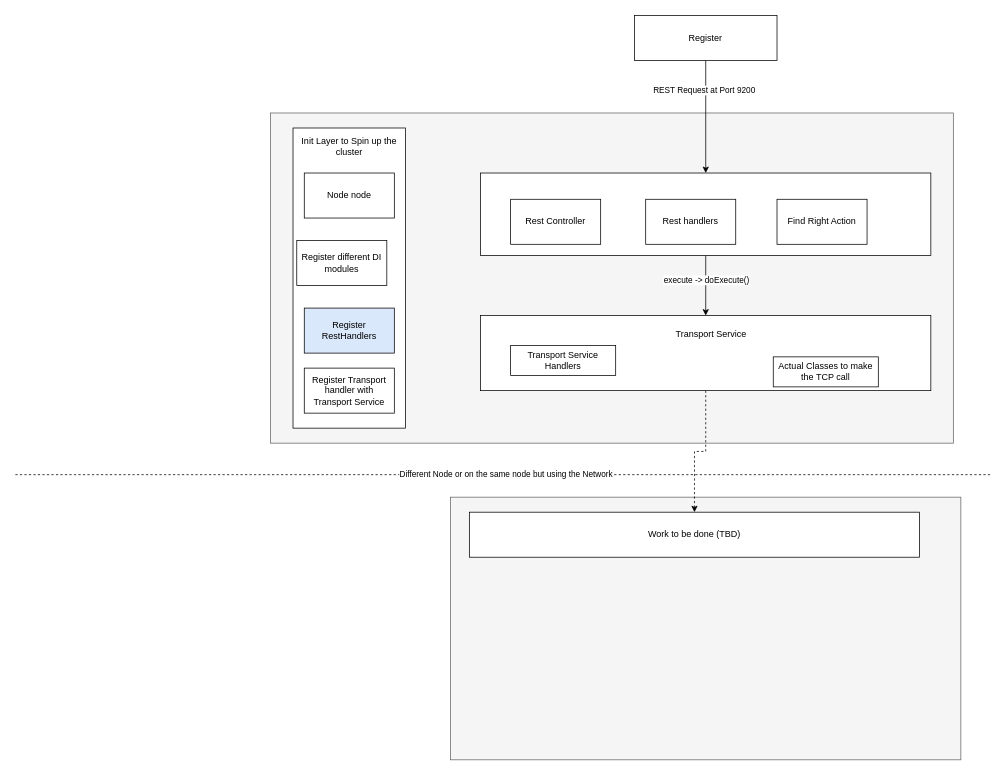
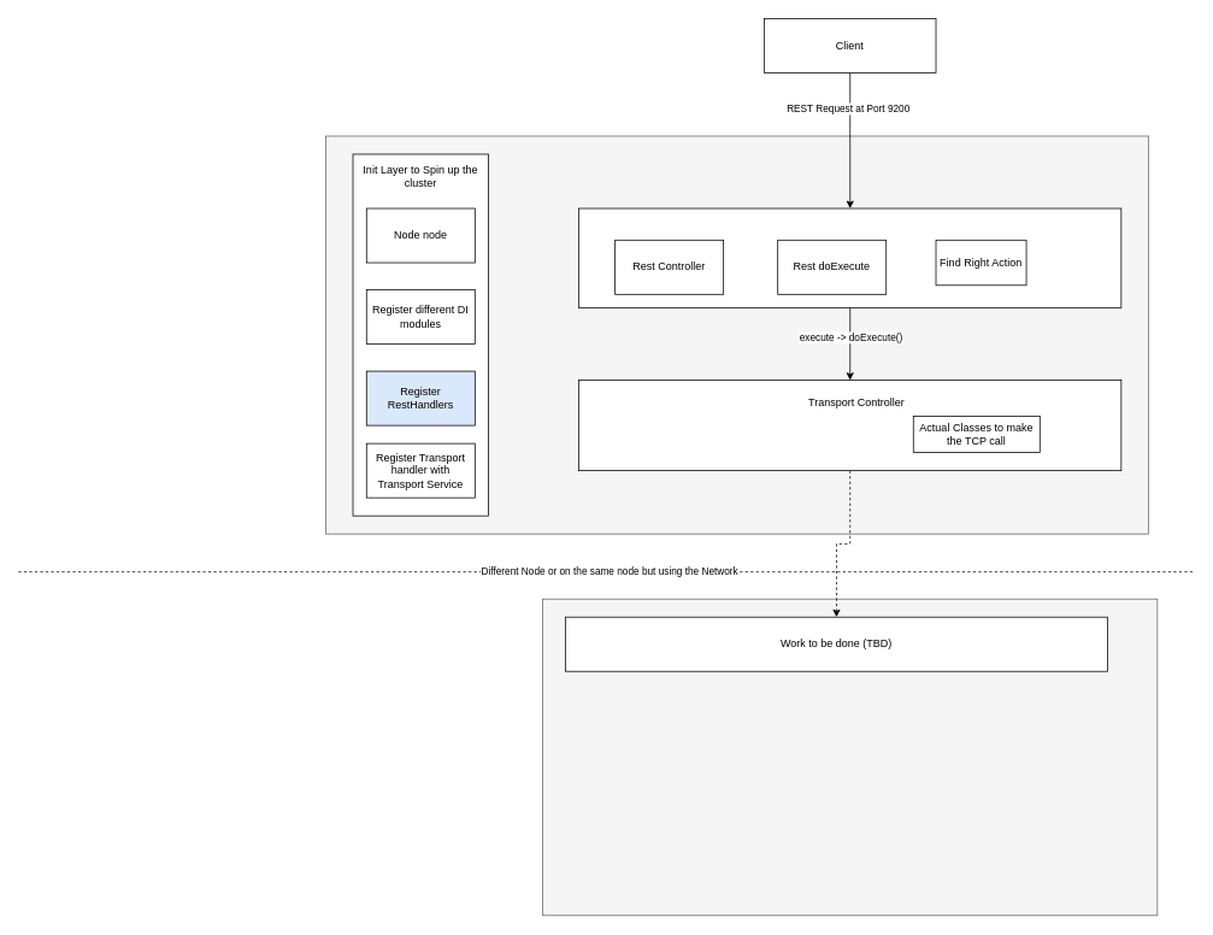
  <mxCell id="0" />
  <mxCell id="1" parent="0" />
  <mxCell id="2" value="" style="rounded=0;whiteSpace=wrap;html=1;fillColor=#f5f5f5;fontColor=#333333;strokeColor=#666666;" parent="1" vertex="1"><mxGeometry x="600" y="662" width="680" height="350" as="geometry" /></mxCell>
  <mxCell id="3" value="" style="rounded=0;whiteSpace=wrap;html=1;fillColor=#f5f5f5;fontColor=#333333;strokeColor=#666666;" parent="1" vertex="1"><mxGeometry x="360" y="150" width="910" height="440" as="geometry" /></mxCell>
  <mxCell id="4" style="edgeStyle=orthogonalEdgeStyle;rounded=0;orthogonalLoop=1;jettySize=auto;html=1;exitX=0.5;exitY=1;exitDx=0;exitDy=0;" parent="1" source="6" target="8" edge="1"><mxGeometry relative="1" as="geometry" /></mxCell>
  <mxCell id="5" value="execute -&amp;gt; doExecute()" style="edgeLabel;html=1;align=center;verticalAlign=middle;resizable=0;points=[];" parent="4" vertex="1" connectable="0"><mxGeometry x="-0.2" relative="1" as="geometry"><mxPoint as="offset" /></mxGeometry></mxCell>
  <mxCell id="6" value="" style="rounded=0;whiteSpace=wrap;html=1;" parent="1" vertex="1"><mxGeometry x="640" y="230" width="600" height="110" as="geometry" /></mxCell>
  <mxCell id="7" style="edgeStyle=orthogonalEdgeStyle;rounded=0;orthogonalLoop=1;jettySize=auto;html=1;exitX=0.5;exitY=1;exitDx=0;exitDy=0;dashed=1;" parent="1" source="8" target="9" edge="1"><mxGeometry relative="1" as="geometry" /></mxCell>
  <mxCell id="8" value="" style="rounded=0;whiteSpace=wrap;html=1;" parent="1" vertex="1"><mxGeometry x="640" y="420" width="600" height="100" as="geometry" /></mxCell>
  <mxCell id="9" value="Work to be done (TBD)" style="rounded=0;whiteSpace=wrap;html=1;" parent="1" vertex="1"><mxGeometry x="625" y="682" width="600" height="60" as="geometry" /></mxCell>
  <mxCell id="10" value="Rest Controller" style="rounded=0;whiteSpace=wrap;html=1;" parent="1" vertex="1"><mxGeometry x="680" y="265" width="120" height="60" as="geometry" /></mxCell>
- <mxCell id="11" value="Rest handlers" style="rounded=0;whiteSpace=wrap;html=1;" parent="1" vertex="1"><mxGeometry x="860" y="265" width="120" height="60" as="geometry" /></mxCell>
+ <mxCell id="11" value="Rest doExecute" style="rounded=0;whiteSpace=wrap;html=1;" parent="1" vertex="1"><mxGeometry x="860" y="265" width="120" height="60" as="geometry" /></mxCell>
  <mxCell id="12" style="edgeStyle=orthogonalEdgeStyle;rounded=0;orthogonalLoop=1;jettySize=auto;html=1;exitX=0.5;exitY=1;exitDx=0;exitDy=0;" parent="1" source="14" target="6" edge="1"><mxGeometry relative="1" as="geometry" /></mxCell>
  <mxCell id="13" value="REST Request at Port 9200" style="edgeLabel;html=1;align=center;verticalAlign=middle;resizable=0;points=[];" parent="12" vertex="1" connectable="0"><mxGeometry x="-0.48" y="-3" relative="1" as="geometry"><mxPoint as="offset" /></mxGeometry></mxCell>
- <mxCell id="14" value="Register" style="rounded=0;whiteSpace=wrap;html=1;" parent="1" vertex="1"><mxGeometry x="845" y="20" width="190" height="60" as="geometry" /></mxCell>
- <mxCell id="15" value="Find Right Action" style="rounded=0;whiteSpace=wrap;html=1;" parent="1" vertex="1"><mxGeometry x="1035" y="265" width="120" height="60" as="geometry" /></mxCell>
+ <mxCell id="14" value="Client" style="rounded=0;whiteSpace=wrap;html=1;" parent="1" vertex="1"><mxGeometry x="845" y="20" width="190" height="60" as="geometry" /></mxCell>
+ <mxCell id="15" value="Find Right Action" style="rounded=0;whiteSpace=wrap;html=1;" parent="1" vertex="1"><mxGeometry x="1035" y="265" width="100" height="50" as="geometry" /></mxCell>
  <mxCell id="16" value="" style="endArrow=none;dashed=1;html=1;rounded=0;" parent="1" edge="1"><mxGeometry width="50" height="50" relative="1" as="geometry"><mxPoint x="20" y="632" as="sourcePoint" /><mxPoint x="1320" y="632" as="targetPoint" /></mxGeometry></mxCell>
  <mxCell id="17" value="Different Node or on the same node but using the Network" style="edgeLabel;html=1;align=center;verticalAlign=middle;resizable=0;points=[];" parent="16" vertex="1" connectable="0"><mxGeometry x="0.005" y="2" relative="1" as="geometry"><mxPoint as="offset" /></mxGeometry></mxCell>
- <mxCell id="18" value="Transport Service Handlers" style="rounded=0;whiteSpace=wrap;html=1;" parent="1" vertex="1"><mxGeometry x="680" y="460" width="140" height="40" as="geometry" /></mxCell>
- <mxCell id="19" value="Transport Service" style="text;html=1;strokeColor=none;fillColor=none;align=center;verticalAlign=middle;whiteSpace=wrap;rounded=0;" parent="1" vertex="1"><mxGeometry x="870" y="430" width="155" height="30" as="geometry" /></mxCell>
- <mxCell id="20" value="Actual Classes to make the TCP call" style="rounded=0;whiteSpace=wrap;html=1;" parent="1" vertex="1"><mxGeometry x="1030" y="475" width="140" height="40" as="geometry" /></mxCell>
+ <mxCell id="19" value="Transport Controller" style="text;html=1;strokeColor=none;fillColor=none;align=center;verticalAlign=middle;whiteSpace=wrap;rounded=0;" parent="1" vertex="1"><mxGeometry x="870" y="430" width="155" height="30" as="geometry" /></mxCell>
+ <mxCell id="20" value="Actual Classes to make the TCP call" style="rounded=0;whiteSpace=wrap;html=1;" parent="1" vertex="1"><mxGeometry x="1010" y="460" width="140" height="40" as="geometry" /></mxCell>
  <mxCell id="21" value="" style="rounded=0;whiteSpace=wrap;html=1;" parent="1" vertex="1"><mxGeometry x="390" width="150" height="400" as="geometry" y="170" /></mxCell>
  <mxCell id="22" value="Register RestHandlers" style="rounded=0;whiteSpace=wrap;html=1;fillColor=#dae8fc;" parent="1" vertex="1"><mxGeometry x="405" y="410" width="120" height="60" as="geometry" /></mxCell>
  <mxCell id="23" value="Register Transport handler with Transport Service" style="rounded=0;whiteSpace=wrap;html=1;" parent="1" vertex="1"><mxGeometry x="405" y="490" width="120" height="60" as="geometry" /></mxCell>
  <mxCell id="24" value="Init Layer to Spin up the cluster" style="text;html=1;strokeColor=none;fillColor=none;align=center;verticalAlign=middle;whiteSpace=wrap;rounded=0;" parent="1" vertex="1"><mxGeometry x="400" y="180" width="130" height="30" as="geometry" /></mxCell>
  <mxCell id="25" value="Node node" style="rounded=0;whiteSpace=wrap;html=1;" parent="1" vertex="1"><mxGeometry x="405" y="230" width="120" height="60" as="geometry" /></mxCell>
- <mxCell id="26" value="Register different DI modules" style="rounded=0;whiteSpace=wrap;html=1;" parent="1" vertex="1"><mxGeometry x="395" y="320" width="120" height="60" as="geometry" /></mxCell>
+ <mxCell id="26" value="Register different DI modules" style="rounded=0;whiteSpace=wrap;html=1;" parent="1" vertex="1"><mxGeometry x="405" y="320" width="120" height="60" as="geometry" /></mxCell>
